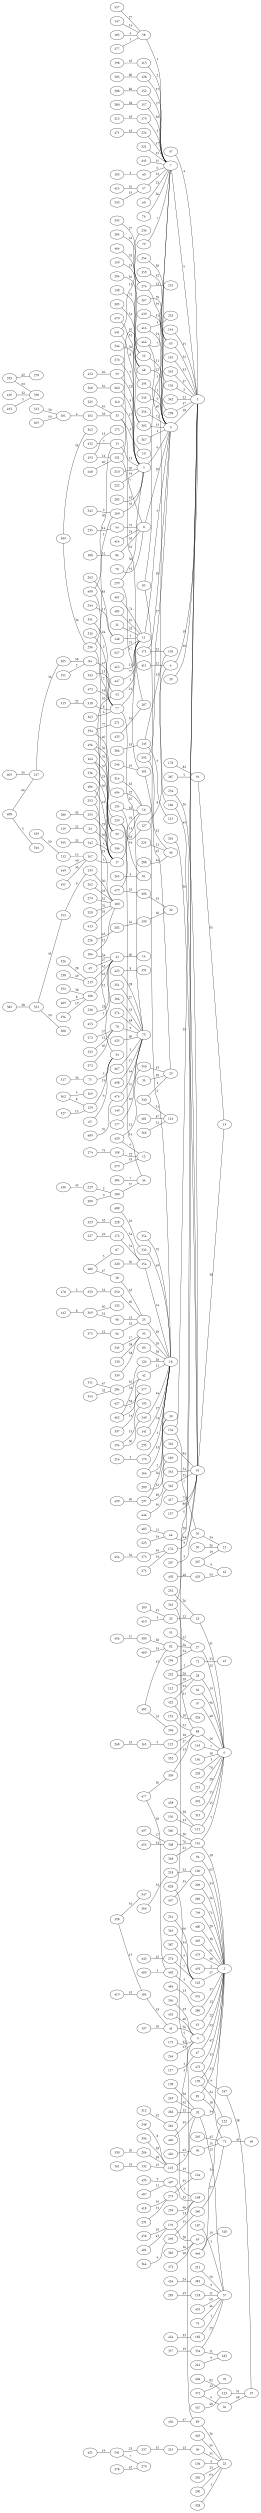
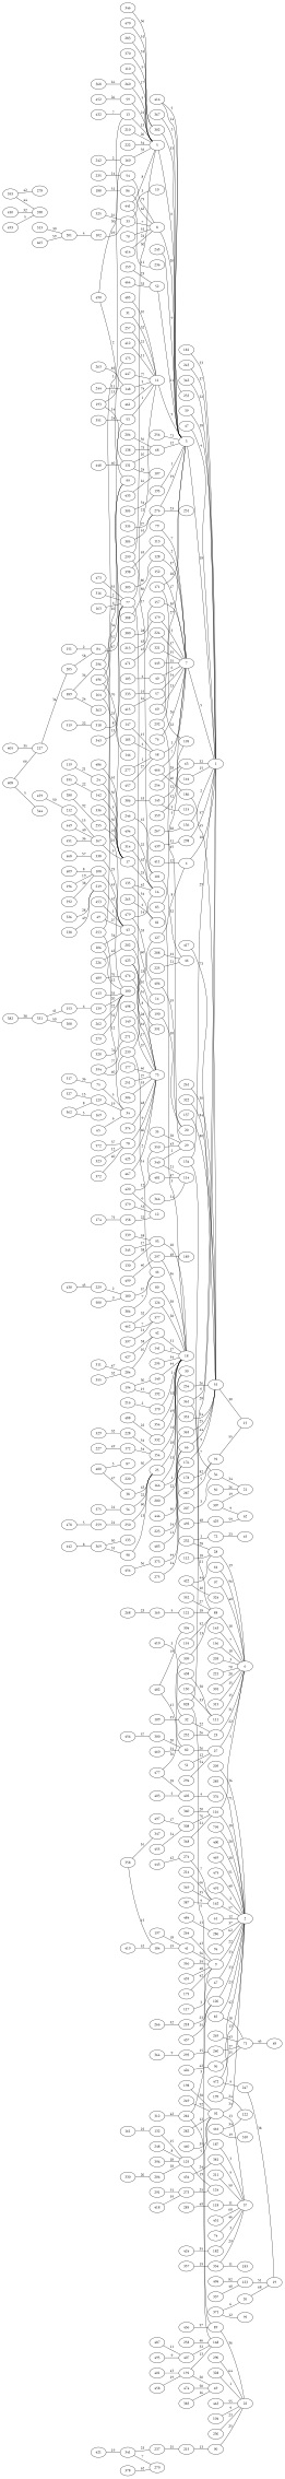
  graph {
    fontname="EB Garamond"
    rankdir=LR
    node [fontname="EB Garamond"]
    edge [color=black fontname="EB Garamond"]
    n1 [label=1]
    n2 [label=2]
    n3 [label=3]
    n4 [label=4]
    n5 [label=5]
    n6 [label=6]
    n7 [label=7]
    n8 [label=8]
    n9 [label=9]
    n10 [label=10]
    n11 [label=11]
    n12 [label=12]
    n13 [label=13]
    n14 [label=14]
    n15 [label=15]
    n16 [label=16]
    n17 [label=17]
    n18 [label=18]
    n19 [label=19]
    n20 [label=20]
    n21 [label=21]
    n22 [label=22]
    n23 [label=23]
    n24 [label=24]
    n25 [label=25]
    n26 [label=26]
    n27 [label=27]
    n28 [label=28]
    n29 [label=29]
    n30 [label=30]
    n31 [label=31]
    n32 [label=32]
    n33 [label=33]
    n34 [label=34]
    n35 [label=35]
    n36 [label=36]
    n37 [label=37]
    n38 [label=38]
    n39 [label=39]
    n40 [label=40]
    n41 [label=41]
    n42 [label=42]
    n43 [label=43]
    n44 [label=44]
    n45 [label=45]
    n46 [label=46]
    n47 [label=47]
    n48 [label=48]
    n49 [label=49]
    n50 [label=50]
    n51 [label=51]
    n52 [label=52]
    n53 [label=53]
    n54 [label=54]
    n55 [label=55]
    n56 [label=56]
    n57 [label=57]
    n58 [label=58]
    n59 [label=59]
    n60 [label=60]
    n61 [label=61]
    n62 [label=62]
    n63 [label=63]
    n64 [label=64]
    n65 [label=65]
    n66 [label=66]
    n67 [label=67]
    n68 [label=68]
    n69 [label=69]
    n70 [label=70]
    n71 [label=71]
    n72 [label=72]
    n73 [label=73]
    n74 [label=74]
    n75 [label=75]
    n76 [label=76]
    n77 [label=77]
    n78 [label=78]
    n79 [label=79]
    n80 [label=80]
    n81 [label=81]
    n82 [label=82]
    n83 [label=83]
    n84 [label=84]
    n85 [label=85]
    n86 [label=86]
    n87 [label=87]
    n88 [label=88]
    n89 [label=89]
    n90 [label=90]
    n91 [label=91]
    n92 [label=92]
    n93 [label=93]
    n94 [label=94]
    n95 [label=95]
    n96 [label=96]
    n97 [label=97]
    n98 [label=98]
    n99 [label=99]
    n100 [label=100]
    n101 [label=101]
    n102 [label=102]
    n103 [label=103]
    n104 [label=104]
    n105 [label=105]
    n106 [label=106]
    n107 [label=107]
    n108 [label=108]
    n109 [label=109]
    n110 [label=110]
    n111 [label=111]
    n112 [label=112]
    n113 [label=113]
    n114 [label=114]
    n115 [label=115]
    n116 [label=116]
    n117 [label=117]
    n118 [label=118]
    n119 [label=119]
    n120 [label=120]
    n121 [label=121]
    n122 [label=122]
    n123 [label=123]
    n124 [label=124]
    n125 [label=125]
    n126 [label=126]
    n127 [label=127]
    n128 [label=128]
    n129 [label=129]
    n130 [label=130]
    n131 [label=131]
    n132 [label=132]
    n133 [label=133]
    n134 [label=134]
    n135 [label=135]
    n136 [label=136]
    n137 [label=137]
    n138 [label=138]
    n139 [label=139]
    n140 [label=140]
    n141 [label=141]
    n142 [label=142]
    n143 [label=143]
    n144 [label=144]
    n145 [label=145]
    n146 [label=146]
    n147 [label=147]
    n148 [label=148]
    n149 [label=149]
    n150 [label=150]
    n151 [label=151]
    n152 [label=152]
    n153 [label=153]
    n154 [label=154]
    n155 [label=155]
    n156 [label=156]
    n157 [label=157]
    n158 [label=158]
    n159 [label=159]
    n160 [label=160]
    n161 [label=161]
    n162 [label=162]
    n163 [label=163]
    n164 [label=164]
    n165 [label=165]
    n166 [label=166]
    n167 [label=167]
    n168 [label=168]
    n169 [label=169]
    n170 [label=170]
    n171 [label=171]
    n172 [label=172]
    n173 [label=173]
    n174 [label=174]
    n175 [label=175]
    n176 [label=176]
    n177 [label=177]
    n178 [label=178]
    n179 [label=179]
    n180 [label=180]
    n181 [label=181]
    n182 [label=182]
    n183 [label=183]
    n184 [label=184]
    n185 [label=185]
    n186 [label=186]
    n187 [label=187]
    n188 [label=188]
    n189 [label=189]
    n190 [label=190]
    n191 [label=191]
    n192 [label=192]
    n193 [label=193]
    n194 [label=194]
    n195 [label=195]
    n196 [label=196]
    n197 [label=197]
    n198 [label=198]
    n199 [label=199]
    n200 [label=200]
    n201 [label=201]
    n202 [label=202]
    n203 [label=203]
    n204 [label=204]
    n205 [label=205]
    n206 [label=206]
    n207 [label=207]
    n208 [label=208]
    n209 [label=209]
    n210 [label=210]
    n211 [label=211]
    n212 [label=212]
    n213 [label=213]
    n214 [label=214]
    n215 [label=215]
    n216 [label=216]
    n217 [label=217]
    n218 [label=218]
    n219 [label=219]
    n220 [label=220]
    n221 [label=221]
    n222 [label=222]
    n223 [label=223]
    n224 [label=224]
    n225 [label=225]
    n226 [label=226]
    n227 [label=227]
    n228 [label=228]
    n229 [label=229]
    n230 [label=230]
    n231 [label=231]
    n232 [label=232]
    n233 [label=233]
    n234 [label=234]
    n235 [label=235]
    n236 [label=236]
    n237 [label=237]
    n238 [label=238]
    n239 [label=239]
    n240 [label=240]
-   n241 [label=241]
    n242 [label=242]
    n243 [label=243]
    n244 [label=244]
    n245 [label=245]
    n246 [label=246]
    n247 [label=247]
    n248 [label=248]
    n249 [label=249]
    n250 [label=250]
    n251 [label=251]
    n252 [label=252]
    n253 [label=253]
    n254 [label=254]
    n255 [label=255]
    n256 [label=256]
    n257 [label=257]
    n258 [label=258]
    n259 [label=259]
    n260 [label=260]
    n261 [label=261]
    n262 [label=262]
    n263 [label=263]
    n264 [label=264]
    n265 [label=265]
    n266 [label=266]
    n267 [label=267]
    n268 [label=268]
    n269 [label=269]
    n270 [label=270]
    n271 [label=271]
    n272 [label=572]
    n273 [label=273]
    n274 [label=274]
    n275 [label=275]
    n276 [label=276]
    n277 [label=277]
    n278 [label=278]
    n279 [label=279]
    n280 [label=280]
    n281 [label=281]
    n282 [label=282]
    n283 [label=283]
    n284 [label=284]
    n285 [label=285]
    n286 [label=286]
    n287 [label=287]
    n288 [label=288]
    n289 [label=289]
    n290 [label=290]
    n291 [label=291]
    n292 [label=292]
    n293 [label=293]
    n294 [label=294]
    n295 [label=295]
    n296 [label=296]
    n297 [label=297]
    n298 [label=298]
    n299 [label=299]
    n300 [label=300]
    n301 [label=301]
    n302 [label=302]
    n303 [label=303]
    n304 [label=304]
    n305 [label=305]
    n306 [label=306]
    n307 [label=307]
    n308 [label=308]
    n309 [label=309]
    n310 [label=310]
    n311 [label=311]
    n312 [label=312]
    n313 [label=313]
    n314 [label=314]
    n315 [label=315]
    n316 [label=316]
    n317 [label=317]
    n318 [label=318]
    n319 [label=319]
    n320 [label=320]
    n321 [label=321]
    n322 [label=322]
    n323 [label=323]
    n324 [label=324]
    n325 [label=325]
    n326 [label=326]
    n327 [label=327]
    n328 [label=328]
    n329 [label=329]
    n330 [label=330]
    n331 [label=331]
    n332 [label=332]
    n333 [label=333]
    n334 [label=334]
    n335 [label=335]
    n336 [label=336]
    n337 [label=337]
    n338 [label=338]
    n339 [label=339]
    n340 [label=340]
    n341 [label=341]
    n342 [label=342]
    n343 [label=343]
    n344 [label=344]
    n345 [label=345]
    n346 [label=346]
    n347 [label=347]
    n348 [label=348]
    n349 [label=349]
    n350 [label=350]
    n351 [label=351]
    n352 [label=352]
    n353 [label=353]
    n354 [label=354]
    n355 [label=355]
    n356 [label=356]
    n357 [label=357]
    n358 [label=358]
    n359 [label=359]
    n360 [label=360]
    n361 [label=361]
    n362 [label=362]
    n363 [label=363]
    n364 [label=364]
    n365 [label=365]
    n366 [label=366]
    n367 [label=367]
    n368 [label=368]
    n369 [label=369]
    n370 [label=370]
    n371 [label=371]
    n372 [label=372]
    n373 [label=373]
    n374 [label=374]
    n375 [label=375]
    n376 [label=376]
    n377 [label=377]
    n378 [label=378]
    n379 [label=379]
    n380 [label=380]
    n381 [label=381]
    n382 [label=382]
    n383 [label=383]
    n384 [label=384]
    n385 [label=385]
    n386 [label=386]
    n387 [label=387]
    n388 [label=388]
    n389 [label=389]
    n390 [label=390]
    n391 [label=391]
    n392 [label=392]
    n393 [label=393]
    n394 [label=394]
    n395 [label=395]
    n396 [label=396]
    n397 [label=397]
    n398 [label=398]
    n399 [label=799]
    n400 [label=400]
    n401 [label=401]
    n402 [label=402]
    n403 [label=403]
    n404 [label=404]
    n405 [label=405]
    n406 [label=406]
    n407 [label=407]
    n408 [label=408]
    n409 [label=409]
    n410 [label=410]
    n411 [label=411]
    n412 [label=412]
    n413 [label=413]
    n414 [label=414]
    n415 [label=415]
    n416 [label=416]
    n417 [label=417]
    n418 [label=418]
    n419 [label=419]
    n420 [label=420]
    n421 [label=421]
    n422 [label=422]
    n423 [label=423]
    n424 [label=424]
    n425 [label=425]
    n426 [label=426]
    n427 [label=427]
    n428 [label=828]
    n429 [label=429]
    n430 [label=430]
    n431 [label=431]
    n432 [label=432]
    n433 [label=433]
    n434 [label=434]
    n435 [label=435]
    n436 [label=436]
    n437 [label=437]
    n438 [label=438]
    n439 [label=439]
    n440 [label=440]
    n441 [label=441]
    n442 [label=442]
    n443 [label=443]
    n444 [label=444]
    n445 [label=445]
    n446 [label=446]
    n447 [label=447]
    n448 [label=448]
    n449 [label=449]
    n450 [label=450]
    n451 [label=451]
    n452 [label=452]
    n453 [label=453]
    n454 [label=454]
    n455 [label=455]
    n456 [label=456]
    n457 [label=457]
    n458 [label=458]
    n459 [label=459]
    n460 [label=460]
    n461 [label=461]
    n462 [label=462]
    n463 [label=463]
    n464 [label=464]
    n465 [label=465]
    n466 [label=466]
    n467 [label=467]
+   n468 [label=468]
    n469 [label=469]
    n470 [label=470]
    n471 [label=471]
    n472 [label=472]
    n473 [label=473]
    n474 [label=474]
    n475 [label=475]
    n476 [label=476]
    n477 [label=477]
    n478 [label=478]
    n479 [label=479]
    n480 [label=480]
    n481 [label=481]
    n482 [label=482]
    n483 [label=483]
    n484 [label=484]
    n485 [label=485]
    n486 [label=486]
    n487 [label=487]
    n488 [label=488]
    n489 [label=489]
    n490 [label=490]
    n491 [label=491]
    n492 [label=492]
    n493 [label=493]
    n494 [label=494]
    n495 [label=495]
    n496 [label=496]
    n497 [label=497]
    n498 [label=498]
    n499 [label=499]
    n500 [label=500]
    n3 -- n1 [label=18]
    n4 -- n1 [label=18]
    n5 -- n3 [label=6]
    n7 -- n1 [label=5]
    n8 -- n3 [label=20]
    n9 -- n2 [label=22]
    n11 -- n3 [label=9]
    n13 -- n5 [label=13]
    n17 -- n16 [label=25]
    n23 -- n6 [label=31]
    n24 -- n17 [label=50]
    n25 -- n18 [label=18]
    n26 -- n19 [label=68]
    n27 -- n6 [label=22]
    n28 -- n6 [label=19]
    n31 -- n11 [label=32]
    n32 -- n23 [label=22]
    n33 -- n8 [label=7]
    n33 -- n10 [label=3]
    n35 -- n29 [label=58]
    n36 -- n21 [label=34]
    n38 -- n25 [label=63]
    n39 -- n1 [label=18]
    n40 -- n7 [label=6]
    n41 -- n9 [label=56]
    n42 -- n18 [label=51]
    n43 -- n14 [label=60]
    n47 -- n1 [label=4]
    n49 -- n43 [label=27]
    n50 -- n21 [label=26]
    n51 -- n27 [label=12]
    n52 -- n3 [label=11]
    n53 -- n11 [label=1]
    n54 -- n8 [label=75]
    n55 -- n15 [label=30]
    n56 -- n25 [label=22]
    n57 -- n7 [label=14]
    n58 -- n7 [label=1]
    n59 -- n5 [label=21]
    n60 -- n7 [label=23]
    n61 -- n2 [label=12]
    n63 -- n1 [label=32]
    n64 -- n6 [label=96]
    n65 -- n34 [label=6]
    n66 -- n55 [label=44]
    n67 -- n2 [label=33]
    n68 -- n3 [label=12]
    n70 -- n8 [label=55]
    n71 -- n48 [label=45]
    n72 -- n45 [label=23]
    n74 -- n37 [label=46]
    n75 -- n34 [label=5]
    n76 -- n7 [label=26]
    n77 -- n11 [label=21]
    n77 -- n73 [label=10]
    n78 -- n73 [label=9]
    n79 -- n7 [label=7]
    n80 -- n18 [label=38]
    n82 -- n27 [label=26]
    n83 -- n7 [label=5]
    n83 -- n18 [label=3]
    n84 -- n77 [label=47]
    n85 -- n2 [label=23]
    n85 -- n71 [label=18]
    n86 -- n8 [label=62]
    n88 -- n6 [label=18]
    n89 -- n22 [label=36]
    n90 -- n22 [label=25]
    n91 -- n15 [label=55]
    n92 -- n2 [label=34]
    n92 -- n37 [label=13]
    n93 -- n18 [label=18]
    n94 -- n2 [label=62]
    n96 -- n71 [label=15]
    n97 -- n6 [label=40]
    n98 -- n25 [label=13]
    n101 -- n46 [label=32]
    n102 -- n33 [label=29]
    n103 -- n40 [label=4]
    n104 -- n22 [label=9]
    n106 -- n43 [label=34]
    n106 -- n100 [label=12]
    n108 -- n43 [label=43]
    n109 -- n32 [label=55]
    n110 -- n5 [label=17]
    n111 -- n6 [label=15]
    n112 -- n28 [label=18]
    n113 -- n7 [label=2]
    n116 -- n2 [label=18]
    n116 -- n6 [label=5]
    n117 -- n67 [label=3]
    n118 -- n37 [label=11]
    n119 -- n24 [label=21]
    n120 -- n2 [label=33]
    n121 -- n88 [label=18]
    n123 -- n19 [label=51]
    n125 -- n92 [label=5]
    n125 -- n124 [label=19]
    n126 -- n18 [label=28]
    n127 -- n4 [label=8]
    n128 -- n7 [label=37]
    n129 -- n34 [label=19]
    n130 -- n93 [label=38]
    n131 -- n68 [label=10]
    n131 -- n107 [label=24]
    n132 -- n125 [label=15]
    n134 -- n1 [label=29]
    n134 -- n36 [label=7]
    n135 -- n16 [label=42]
    n135 -- n81 [label=54]
    n136 -- n1 [label=2]
    n137 -- n55 [label=80]
    n138 -- n68 [label=73]
    n139 -- n100 [label=20]
    n140 -- n18 [label=44]
    n141 -- n18 [label=17]
    n142 -- n17 [label=5]
    n143 -- n6 [label=7]
    n144 -- n1 [label=15]
    n145 -- n105 [label=52]
    n145 -- n115 [label=9]
    n147 -- n58 [label=15]
    n148 -- n11 [label=5]
    n149 -- n73 [label=37]
    n150 -- n111 [label=33]
    n151 -- n84 [label=2]
    n152 -- n7 [label=67]
    n153 -- n139 [label=6]
    n154 -- n18 [label=64]
    n155 -- n88 [label=52]
    n156 -- n6 [label=18]
    n157 -- n7 [label=30]
    n158 -- n12 [label=22]
    n159 -- n52 [label=23]
    n160 -- n5 [label=39]
    n161 -- n132 [label=25]
    n162 -- n2 [label=57]
    n163 -- n77 [label=6]
    n164 -- n17 [label=25]
    n164 -- n99 [label=37]
    n165 -- n121 [label=5]
    n166 -- n18 [label=33]
    n166 -- n30 [label=1]
    n167 -- n17 [label=5]
    n170 -- n18 [label=1]
    n171 -- n3 [label=18]
    n171 -- n105 [label=22]
    n172 -- n154 [label=54]
    n174 -- n158 [label=75]
    n175 -- n9 [label=42]
    n176 -- n55 [label=9]
    n177 -- n73 [label=46]
    n178 -- n91 [label=82]
    n179 -- n7 [label=3]
    n180 -- n44 [label=57]
    n181 -- n1 [label=33]
    n182 -- n37 [label=3]
    n184 -- n41 [label=19]
    n185 -- n58 [label=4]
    n186 -- n55 [label=45]
    n187 -- n37 [label=3]
    n188 -- n86 [label=51]
    n190 -- n20 [label=10]
    n191 -- n69 [label=20]
    n191 -- n168 [label=13]
    n193 -- n131 [label=14]
    n193 -- n173 [label=13]
    n194 -- n140 [label=30]
    n194 -- n192 [label=19]
    n195 -- n3 [label=1]
    n196 -- n108 [label=19]
    n197 -- n41 [label=68]
    n198 -- n92 [label=38]
    n199 -- n2 [label=13]
    n199 -- n122 [label=24]
    n200 -- n30 [label=22]
    n201 -- n102 [label=4]
    n202 -- n190 [label=16]
    n203 -- n6 [label=3]
    n204 -- n68 [label=56]
    n205 -- n84 [label=58]
    n206 -- n125 [label=18]
    n207 -- n36 [label=3]
    n209 -- n2 [label=36]
    n210 -- n5 [label=20]
    n211 -- n37 [label=50]
    n212 -- n167 [label=15]
    n213 -- n179 [label=63]
    n214 -- n162 [label=66]
    n215 -- n90 [label=13]
    n216 -- n170 [label=2]
    n217 -- n205 [label=36]
    n218 -- n120 [label=23]
    n219 -- n43 [label=42]
    n220 -- n154 [label=50]
    n221 -- n6 [label=70]
    n222 -- n5 [label=54]
    n223 -- n66 [label=14]
    n224 -- n7 [label=57]
    n225 -- n46 [label=21]
    n226 -- n202 [label=42]
    n227 -- n172 [label=49]
    n228 -- n154 [label=54]
    n229 -- n180 [label=2]
    n230 -- n22 [label=23]
    n232 -- n28 [label=28]
    n232 -- n72 [label=1]
    n234 -- n55 [label=26]
    n235 -- n54 [label=14]
    n237 -- n215 [label=25]
    n238 -- n219 [label=49]
    n239 -- n44 [label=14]
    n239 -- n127 [label=23]
    n240 -- n71 [label=27]
-   n241 -- n183 [label=9]
    n242 -- n160 [label=2]
    n243 -- n1 [label=37]
    n244 -- n148 [label=11]
    n245 -- n3 [label=9]
    n246 -- n101 [label=61]
    n247 -- n19 [label=38]
    n248 -- n125 [label=8]
    n249 -- n92 [label=92]
    n250 -- n25 [label=60]
    n251 -- n73 [label=27]
    n252 -- n23 [label=26]
    n253 -- n34 [label=12]
    n253 -- n53 [label=10]
    n254 -- n63 [label=28]
    n255 -- n17 [label=25]
    n256 -- n3 [label=71]
    n257 -- n11 [label=21]
    n258 -- n168 [label=46]
    n259 -- n250 [label=21]
    n260 -- n5 [label=5]
    n261 -- n55 [label=30]
    n262 -- n100 [label=22]
    n263 -- n148 [label=85]
    n264 -- n9 [label=43]
    n265 -- n81 [label=4]
    n266 -- n218 [label=32]
    n267 -- n136 [label=28]
    n268 -- n165 [label=23]
    n269 -- n71 [label=43]
    n272 -- n78 [label=37]
    n273 -- n124 [label=25]
    n274 -- n162 [label=7]
    n275 -- n176 [label=14]
    n276 -- n3 [label=39]
    n276 -- n231 [label=23]
    n277 -- n58 [label=1]
    n279 -- n100 [label=32]
    n280 -- n255 [label=92]
    n281 -- n9 [label=3]
    n281 -- n168 [label=1]
    n282 -- n92 [label=12]
    n283 -- n5 [label=55]
    n284 -- n42 [label=10]
    n285 -- n118 [label=49]
    n286 -- n2 [label=37]
    n287 -- n91 [label=5]
    n288 -- n46 [label=44]
    n289 -- n2 [label=71]
    n290 -- n22 [label=64]
    n291 -- n273 [label=91]
    n292 -- n3 [label=27]
    n292 -- n29 [label=45]
    n293 -- n240 [label=15]
    n294 -- n27 [label=54]
    n295 -- n18 [label=54]
    n296 -- n100 [label=25]
    n296 -- n160 [label=1]
    n297 -- n18 [label=56]
    n297 -- n189 [label=48]
    n298 -- n1 [label=57]
    n299 -- n5 [label=30]
    n299 -- n101 [label=17]
    n300 -- n82 [label=20]
    n301 -- n6 [label=28]
    n302 -- n3 [label=33]
    n303 -- n128 [label=80]
    n305 -- n195 [label=54]
    n306 -- n73 [label=53]
    n307 -- n21 [label=19]
    n307 -- n62 [label=9]
    n308 -- n116 [label=76]
    n309 -- n88 [label=13]
    n311 -- n284 [label=47]
    n312 -- n281 [label=42]
    n313 -- n201 [label=30]
    n314 -- n16 [label=62]
    n315 -- n6 [label=15]
    n316 -- n77 [label=2]
    n317 -- n75 [label=36]
    n318 -- n77 [label=8]
    n319 -- n318 [label=22]
    n320 -- n100 [label=76]
    n321 -- n7 [label=55]
    n322 -- n55 [label=84]
    n323 -- n78 [label=12]
    n325 -- n33 [label=16]
    n326 -- n219 [label=28]
    n327 -- n129 [label=15]
    n328 -- n22 [label=1]
    n329 -- n228 [label=32]
    n330 -- n206 [label=20]
    n331 -- n153 [label=41]
    n331 -- n208 [label=50]
    n332 -- n18 [label=49]
    n333 -- n57 [label=19]
    n334 -- n37 [label=29]
    n334 -- n183 [label=11]
    n335 -- n276 [label=27]
    n336 -- n17 [label=50]
    n337 -- n123 [label=40]
    n338 -- n43 [label=25]
    n339 -- n93 [label=58]
    n340 -- n29 [label=1]
    n340 -- n114 [label=21]
    n341 -- n237 [label=23]
    n341 -- n270 [label=7]
    n342 -- n1 [label=22]
    n343 -- n77 [label=13]
    n345 -- n93 [label=17]
    n346 -- n302 [label=36]
    n348 -- n116 [label=21]
    n349 -- n162 [label=35]
    n350 -- n29 [label=43]
    n351 -- n53 [label=24]
    n352 -- n88 [label=27]
    n353 -- n55 [label=54]
    n354 -- n18 [label=92]
    n355 -- n284 [label=32]
    n356 -- n9 [label=39]
    n357 -- n334 [label=19]
    n358 -- n184 [label=15]
    n358 -- n347 [label=16]
    n359 -- n63 [label=52]
    n360 -- n116 [label=20]
    n361 -- n1 [label=6]
    n361 -- n88 [label=11]
    n362 -- n129 [label=8]
    n362 -- n169 [label=5]
    n364 -- n293 [label=9]
    n365 -- n55 [label=25]
    n366 -- n114 [label=21]
    n367 -- n3 [label=1]
    n368 -- n260 [label=16]
    n369 -- n98 [label=31]
    n369 -- n133 [label=50]
    n370 -- n5 [label=9]
    n371 -- n26 [label=6]
    n371 -- n95 [label=12]
    n372 -- n78 [label=40]
    n373 -- n176 [label=44]
    n374 -- n73 [label=48]
    n375 -- n56 [label=21]
    n378 -- n270 [label=62]
    n379 -- n12 [label=53]
    n380 -- n157 [label=28]
    n381 -- n37 [label=9]
    n382 -- n331 [label=38]
    n383 -- n69 [label=16]
    n384 -- n44 [label=7]
    n385 -- n276 [label=61]
    n386 -- n145 [label=53]
    n387 -- n162 [label=9]
    n388 -- n152 [label=86]
    n389 -- n296 [label=36]
    n389 -- n363 [label=24]
    n392 -- n108 [label=38]
    n393 -- n278 [label=42]
    n393 -- n390 [label=44]
    n394 -- n239 [label=40]
    n394 -- n271 [label=77]
    n395 -- n142 [label=22]
    n396 -- n125 [label=18]
    n397 -- n377 [label=14]
    n398 -- n113 [label=65]
    n399 -- n2 [label=28]
    n400 -- n2 [label=18]
    n401 -- n191 [label=43]
    n402 -- n376 [label=4]
    n403 -- n402 [label=5]
    n404 -- n123 [label=82]
    n405 -- n217 [label=35]
    n406 -- n20 [label=19]
    n407 -- n168 [label=32]
    n408 -- n217 [label=66]
    n408 -- n344 [label=5]
    n409 -- n108 [label=8]
    n410 -- n32 [label=3]
    n411 -- n4 [label=12]
    n412 -- n11 [label=11]
    n413 -- n100 [label=35]
    n414 -- n8 [label=24]
    n415 -- n57 [label=16]
    n416 -- n3 [label=14]
    n416 -- n233 [label=5]
    n417 -- n55 [label=73]
    n418 -- n273 [label=59]
    n419 -- n184 [label=52]
    n420 -- n12 [label=6]
    n420 -- n350 [label=12]
    n421 -- n341 [label=19]
    n422 -- n28 [label=44]
    n422 -- n324 [label=10]
    n423 -- n73 [label=28]
    n423 -- n391 [label=8]
    n424 -- n182 [label=35]
    n425 -- n73 [label=60]
    n426 -- n96 [label=42]
    n427 -- n42 [label=58]
    n428 -- n1 [label=28]
    n428 -- n89 [label=5]
    n429 -- n62 [label=59]
    n430 -- n229 [label=45]
    n431 -- n37 [label=60]
    n432 -- n13 [label=7]
    n433 -- n107 [label=16]
    n434 -- n381 [label=24]
    n435 -- n9 [label=48]
    n436 -- n89 [label=57]
    n437 -- n120 [label=35]
    n438 -- n111 [label=38]
    n439 -- n298 [label=31]
    n440 -- n92 [label=39]
    n441 -- n5 [label=8]
    n441 -- n236 [label=11]
    n442 -- n369 [label=8]
    n443 -- n274 [label=42]
    n444 -- n122 [label=34]
    n444 -- n310 [label=19]
    n445 -- n7 [label=25]
    n446 -- n365 [label=56]
    n447 -- n11 [label=77]
    n448 -- n131 [label=40]
    n449 -- n167 [label=40]
    n450 -- n390 [label=32]
    n451 -- n167 [label=36]
    n452 -- n59 [label=26]
    n453 -- n43 [label=1]
    n454 -- n373 [label=56]
    n455 -- n308 [label=54]
    n456 -- n300 [label=57]
    n457 -- n58 [label=27]
    n458 -- n191 [label=19]
    n459 -- n212 [label=50]
    n460 -- n82 [label=14]
    n461 -- n11 [label=74]
    n462 -- n126 [label=32]
    n462 -- n377 [label=7]
    n463 -- n22 [label=55]
    n464 -- n52 [label=33]
    n465 -- n201 [label=59]
    n466 -- n7 [label=7]
    n466 -- n186 [label=40]
    n467 -- n73 [label=2]
+   n468 -- n338 [label=57]
    n469 -- n2 [label=51]
    n470 -- n302 [label=51]
    n471 -- n224 [label=45]
    n472 -- n2 [label=42]
    n472 -- n247 [label=9]
    n473 -- n77 [label=55]
    n474 -- n69 [label=50]
    n475 -- n2 [label=48]
    n476 -- n73 [label=44]
    n477 -- n309 [label=26]
    n477 -- n402 [label=18]
    n478 -- n259 [label=5]
    n479 -- n16 [label=14]
    n479 -- n406 [label=33]
    n480 -- n38 [label=47]
    n480 -- n87 [label=5]
    n481 -- n114 [label=87]
    n482 -- n82 [label=41]
    n482 -- n304 [label=69]
    n483 -- n66 [label=61]
    n484 -- n286 [label=13]
    n485 -- n11 [label=10]
    n486 -- n17 [label=61]
    n487 -- n407 [label=11]
    n488 -- n332 [label=22]
    n489 -- n476 [label=76]
    n490 -- n13 [label=30]
    n490 -- n99 [label=2]
    n491 -- n2 [label=2]
    n492 -- n429 [label=48]
    n493 -- n390 [label=5]
    n494 -- n16 [label=22]
    n495 -- n407 [label=9]
    n496 -- n99 [label=36]
    n496 -- n146 [label=76]
    n497 -- n308 [label=67]
    n498 -- n73 [label=17]
    n499 -- n297 [label=40]
    n500 -- n180 [label=9]
  }
